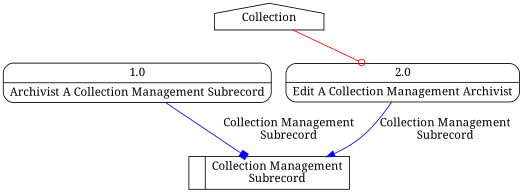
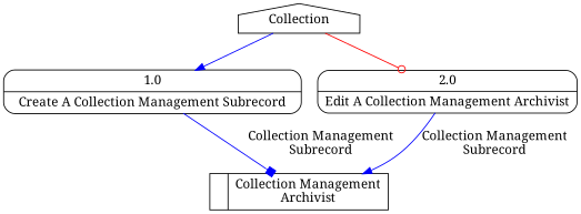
  digraph {
    fontname="Noto Serif"
    node [fontname="Noto Serif" shape=Mrecord]
    edge [arrowhead=normal color=blue fontname="Noto Serif"]
-   n1 [label="<f0>  |<f1> Collection Management\nSubrecord " shape=record]
+   n1 [label="<f0>  |<f1> Collection Management\nArchivist " shape=record]
    n2 [label=Collection shape=house]
-   n3 [label="{<f0> 1.0|<f1> Archivist A Collection Management Subrecord }"]
+   n3 [label="{<f0> 1.0|<f1> Create A Collection Management Subrecord }"]
    n4 [label="{<f0> 2.0|<f1> Edit A Collection Management Archivist }"]
+   n2 -> n3
    n2 -> n4 [arrowhead=odot color=red]
    n3 -> n1 [arrowhead=box label="Collection Management\nSubrecord"]
    n4 -> n1 [label="Collection Management\nSubrecord"]
  }
